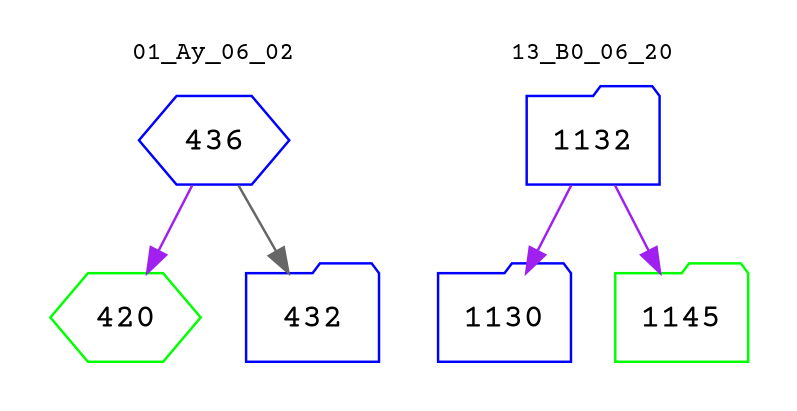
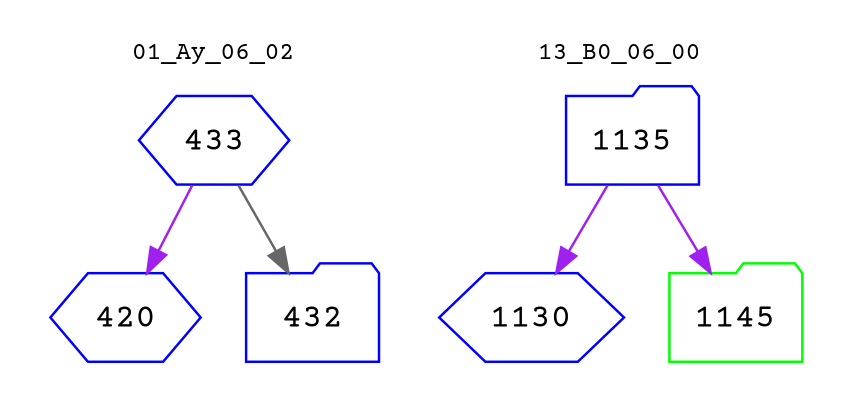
  digraph {
    fontname="Courier Prime"
    node [color=blue fontname="Courier Prime" shape=folder]
    edge [color=purple fontname="Courier Prime"]
-   n1 [label=436 shape=hexagon]
-   n2 [color=green label=420 shape=hexagon]
+   n1 [label=433 shape=hexagon]
+   n2 [label=420 shape=hexagon]
    n3 [label=432]
-   n4 [label=1132]
-   n5 [label=1130]
+   n4 [label=1135]
+   n5 [label=1130 shape=hexagon]
    n6 [color=green label=1145]
    subgraph cluster_1 {
      color=white
      fontsize=10
      label="01_Ay_06_02"
      n1
      n2
      n3
    }
    subgraph cluster_2 {
      color=white
      fontsize=10
-     label="13_B0_06_20"
+     label="13_B0_06_00"
      n4
      n5
      n6
    }
    n1 -> n2
    n1 -> n3 [color=gray40]
    n4 -> n5
    n4 -> n6
  }
